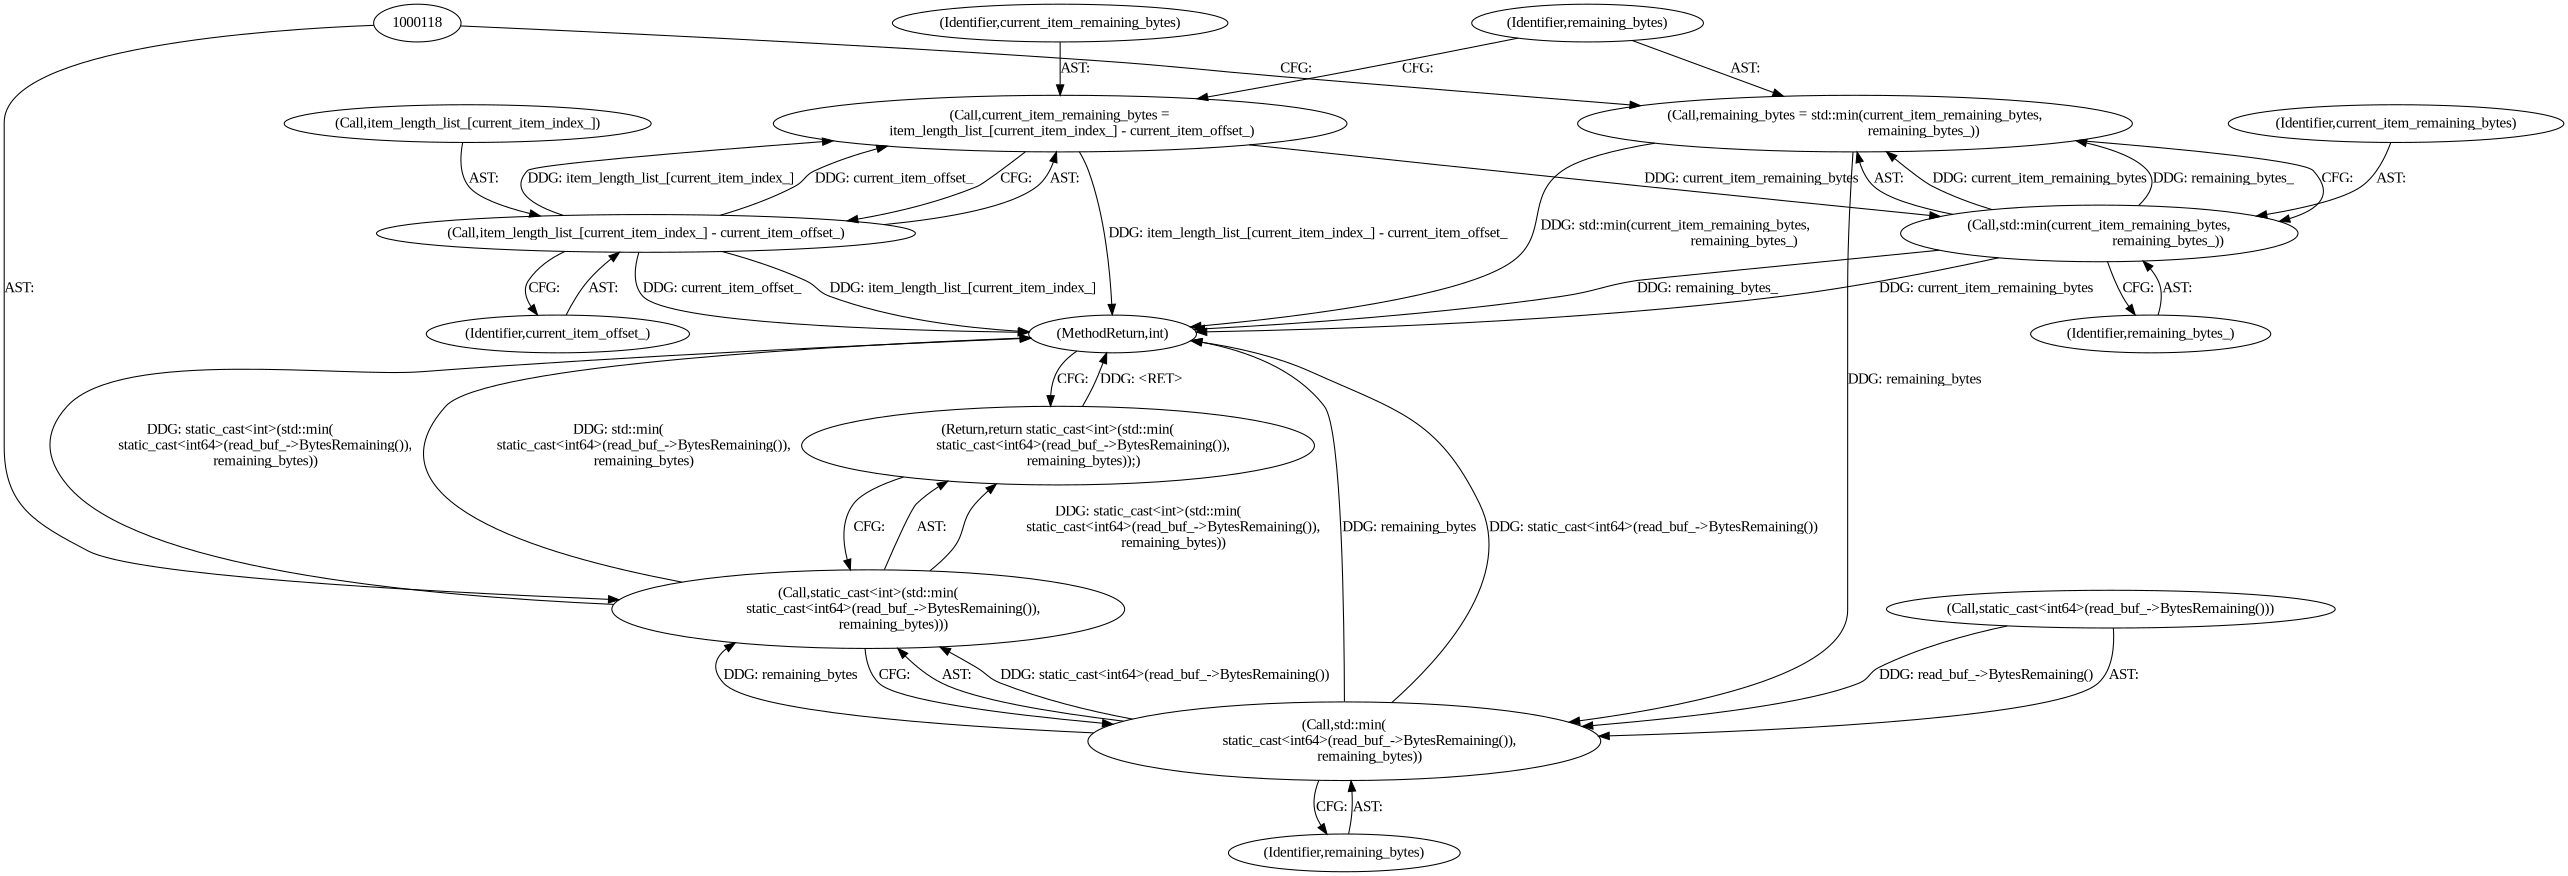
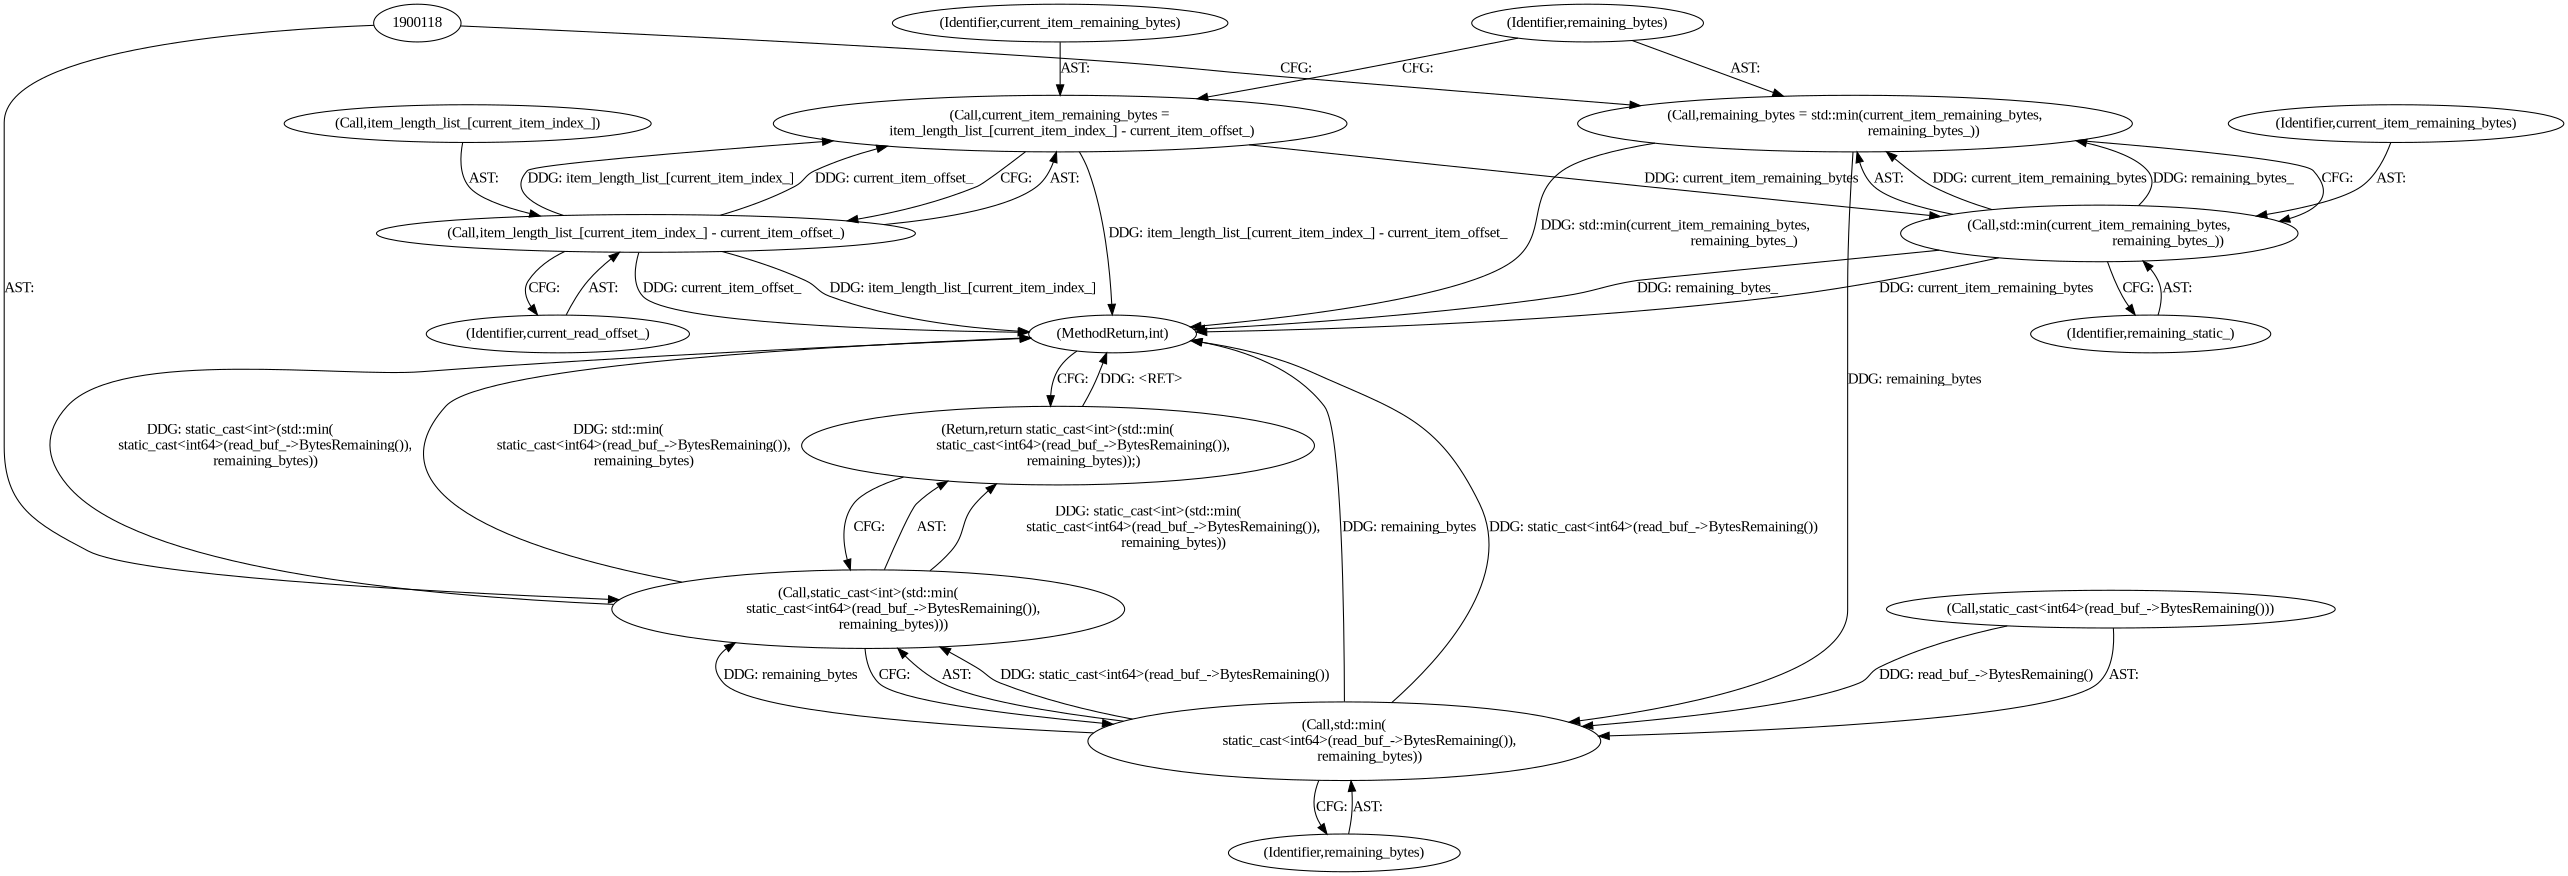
  digraph {
    fontname="Liberation Serif"
    node [fontname="Liberation Serif"]
    edge [fontname="Liberation Serif"]
    n1 [label="(Call,remaining_bytes = std::min(current_item_remaining_bytes,\n                                   remaining_bytes_))"]
    n2 [label="(Call,std::min(current_item_remaining_bytes,\n                                   remaining_bytes_))"]
    n3 [label="(Call,std::min(\n             static_cast<int64>(read_buf_->BytesRemaining()),\n             remaining_bytes))"]
    n4 [label="(MethodReturn,int)"]
-   n5 [label="(Identifier,remaining_bytes_)"]
+   n5 [label="(Identifier,remaining_static_)"]
    n6 [label="(Call,static_cast<int>(std::min(\n             static_cast<int64>(read_buf_->BytesRemaining()),\n             remaining_bytes)))"]
    n7 [label="(Identifier,remaining_bytes)"]
    n8 [label="(Return,return static_cast<int>(std::min(\n             static_cast<int64>(read_buf_->BytesRemaining()),\n             remaining_bytes));)"]
    n9 [label="(Call,current_item_remaining_bytes =\n      item_length_list_[current_item_index_] - current_item_offset_)"]
    n10 [label="(Call,item_length_list_[current_item_index_] - current_item_offset_)"]
-   n11 [label="(Identifier,current_item_offset_)"]
+   n11 [label="(Identifier,current_read_offset_)"]
    n12 [label="(Identifier,current_item_remaining_bytes)"]
    n13 [label="(Identifier,current_item_remaining_bytes)"]
    n14 [label="(Call,static_cast<int64>(read_buf_->BytesRemaining()))"]
    n15 [label="(Call,item_length_list_[current_item_index_])"]
    n16 [label="(Identifier,remaining_bytes)"]
-   1000118
+   1000118 [label=1900118]
    n1 -> n2 [label="CFG: "]
    n1 -> n3 [label="DDG: remaining_bytes"]
    n1 -> n4 [label="DDG: std::min(current_item_remaining_bytes,\n                                   remaining_bytes_)"]
    n2 -> n1 [label="AST: "]
    n2 -> n1 [label="DDG: current_item_remaining_bytes"]
    n2 -> n1 [label="DDG: remaining_bytes_"]
    n2 -> n4 [label="DDG: current_item_remaining_bytes"]
    n2 -> n4 [label="DDG: remaining_bytes_"]
    n2 -> n5 [label="CFG: "]
    n3 -> n4 [label="DDG: remaining_bytes"]
    n3 -> n4 [label="DDG: static_cast<int64>(read_buf_->BytesRemaining())"]
    n3 -> n6 [label="AST: "]
    n3 -> n6 [label="DDG: static_cast<int64>(read_buf_->BytesRemaining())"]
    n3 -> n6 [label="DDG: remaining_bytes"]
    n3 -> n7 [label="CFG: "]
    n4 -> n8 [label="CFG: "]
    n5 -> n2 [label="AST: "]
    n6 -> n3 [label="CFG: "]
    n6 -> n4 [label="DDG: static_cast<int>(std::min(\n             static_cast<int64>(read_buf_->BytesRemaining()),\n             remaining_bytes))"]
    n6 -> n4 [label="DDG: std::min(\n             static_cast<int64>(read_buf_->BytesRemaining()),\n             remaining_bytes)"]
    n6 -> n8 [label="AST: "]
    n6 -> n8 [label="DDG: static_cast<int>(std::min(\n             static_cast<int64>(read_buf_->BytesRemaining()),\n             remaining_bytes))"]
    n7 -> n3 [label="AST: "]
    n8 -> n4 [label="DDG: <RET>"]
    n8 -> n6 [label="CFG: "]
    n9 -> n2 [label="DDG: current_item_remaining_bytes"]
    n9 -> n4 [label="DDG: item_length_list_[current_item_index_] - current_item_offset_"]
    n9 -> n10 [label="CFG: "]
    n10 -> n4 [label="DDG: item_length_list_[current_item_index_]"]
    n10 -> n4 [label="DDG: current_item_offset_"]
    n10 -> n9 [label="AST: "]
    n10 -> n9 [label="DDG: item_length_list_[current_item_index_]"]
    n10 -> n9 [label="DDG: current_item_offset_"]
    n10 -> n11 [label="CFG: "]
    n11 -> n10 [label="AST: "]
    n12 -> n2 [label="AST: "]
    n13 -> n9 [label="AST: "]
    n14 -> n3 [label="AST: "]
    n14 -> n3 [label="DDG: read_buf_->BytesRemaining()"]
    n15 -> n10 [label="AST: "]
    n16 -> n1 [label="AST: "]
    n16 -> n9 [label="CFG: "]
    1000118 -> n1 [label="CFG: "]
    1000118 -> n6 [label="AST: "]
  }
